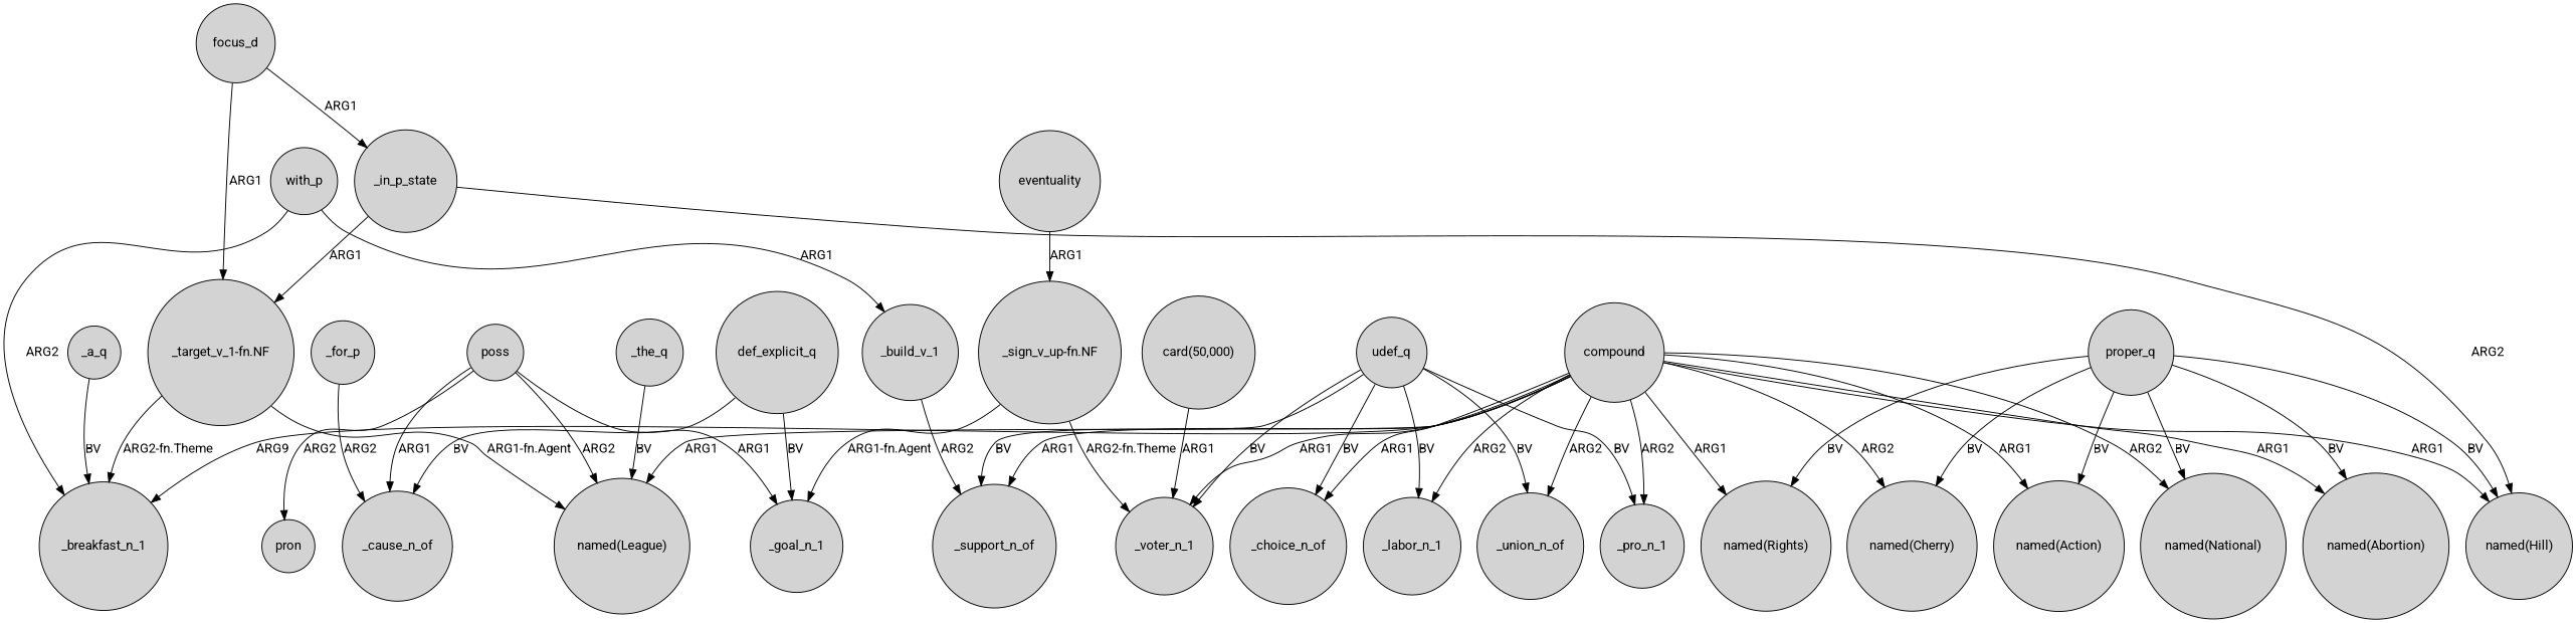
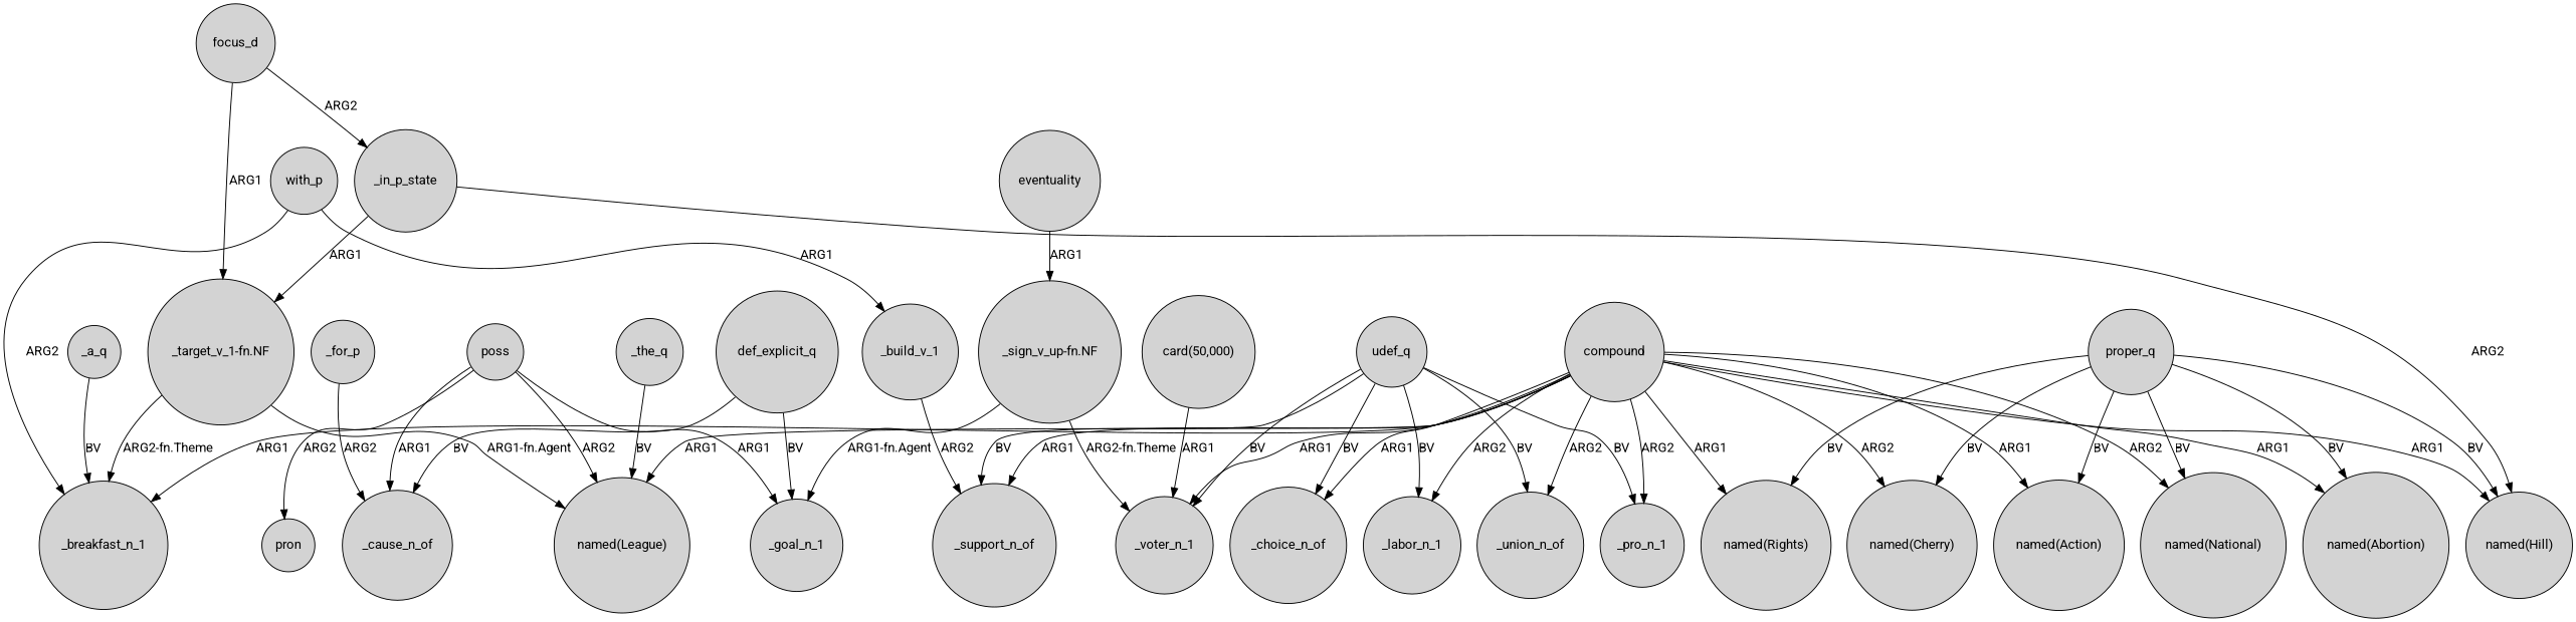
  digraph {
    fontname=Roboto
    node [fontname=Roboto shape=circle style=filled]
    edge [fontname=Roboto]
    compound
    _breakfast_n_1
    "named(Rights)"
    "named(League)"
    _voter_n_1
    _support_n_of
    "named(Action)"
    _pro_n_1
    _union_n_of
    _labor_n_1
    "named(Cherry)"
    "named(Hill)"
    "named(National)"
    _choice_n_of
    "named(Abortion)"
    "_sign_v_up-fn.NF"
    _goal_n_1
    poss
    pron
    _cause_n_of
    "card(50,000)"
    def_explicit_q
    "_target_v_1-fn.NF"
    _build_v_1
    _a_q
    _for_p
    focus_d
    _in_p_state
    udef_q
    proper_q
    _the_q
    with_p
    eventuality
-   compound -> _breakfast_n_1 [label=ARG9]
+   compound -> _breakfast_n_1 [label=ARG1]
    compound -> "named(Rights)" [label=ARG1]
    compound -> "named(League)" [label=ARG1]
    compound -> _voter_n_1 [label=ARG1]
    compound -> _support_n_of [label=ARG1]
    compound -> "named(Action)" [label=ARG1]
    compound -> _pro_n_1 [label=ARG2]
    compound -> _union_n_of [label=ARG2]
    compound -> _labor_n_1 [label=ARG2]
    compound -> "named(Cherry)" [label=ARG2]
    compound -> "named(Hill)" [label=ARG1]
    compound -> "named(National)" [label=ARG2]
    compound -> _choice_n_of [label=ARG1]
    compound -> "named(Abortion)" [label=ARG1]
    "_sign_v_up-fn.NF" -> _voter_n_1 [label="ARG2-fn.Theme"]
    "_sign_v_up-fn.NF" -> _goal_n_1 [label="ARG1-fn.Agent"]
    poss -> "named(League)" [label=ARG2]
    poss -> _goal_n_1 [label=ARG1]
    poss -> pron [label=ARG2]
    poss -> _cause_n_of [label=ARG1]
    "card(50,000)" -> _voter_n_1 [label=ARG1]
    def_explicit_q -> _goal_n_1 [label=BV]
    def_explicit_q -> _cause_n_of [label=BV]
    "_target_v_1-fn.NF" -> _breakfast_n_1 [label="ARG2-fn.Theme"]
    "_target_v_1-fn.NF" -> "named(League)" [label="ARG1-fn.Agent"]
    _build_v_1 -> _support_n_of [label=ARG2]
    _a_q -> _breakfast_n_1 [label=BV]
    _for_p -> _cause_n_of [label=ARG2]
    focus_d -> "_target_v_1-fn.NF" [label=ARG1]
-   focus_d -> _in_p_state [label=ARG1]
+   focus_d -> _in_p_state [label=ARG2]
    _in_p_state -> "named(Hill)" [label=ARG2]
    _in_p_state -> "_target_v_1-fn.NF" [label=ARG1]
    udef_q -> _voter_n_1 [label=BV]
    udef_q -> _support_n_of [label=BV]
    udef_q -> _pro_n_1 [label=BV]
    udef_q -> _union_n_of [label=BV]
    udef_q -> _labor_n_1 [label=BV]
    udef_q -> _choice_n_of [label=BV]
    proper_q -> "named(Rights)" [label=BV]
    proper_q -> "named(Action)" [label=BV]
    proper_q -> "named(Cherry)" [label=BV]
    proper_q -> "named(Hill)" [label=BV]
    proper_q -> "named(National)" [label=BV]
    proper_q -> "named(Abortion)" [label=BV]
    _the_q -> "named(League)" [label=BV]
    with_p -> _breakfast_n_1 [label=ARG2]
    with_p -> _build_v_1 [label=ARG1]
    eventuality -> "_sign_v_up-fn.NF" [label=ARG1]
  }
